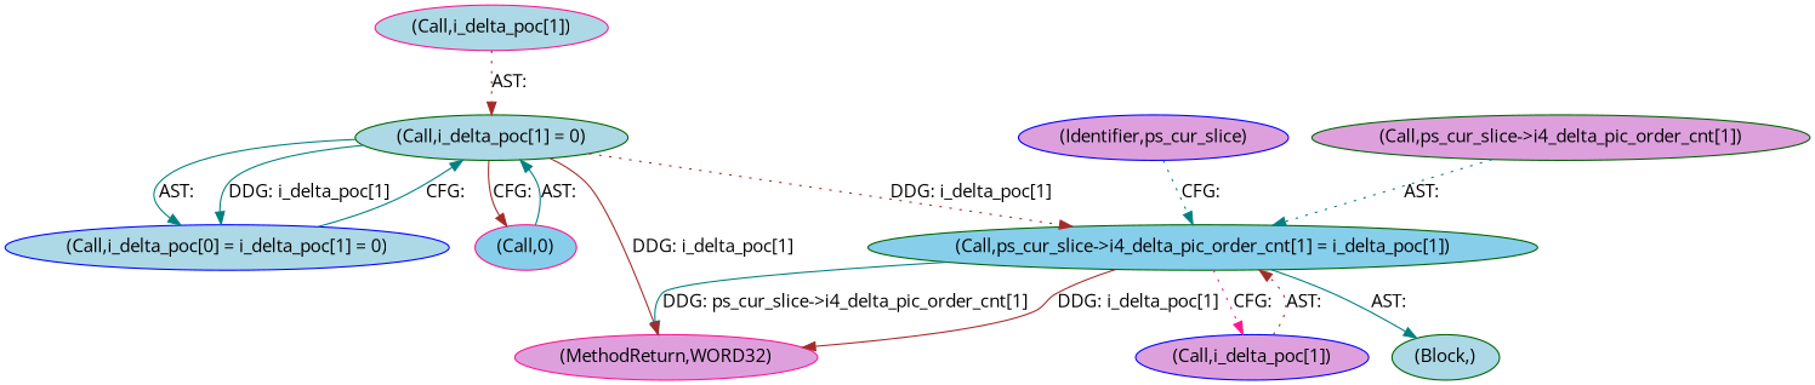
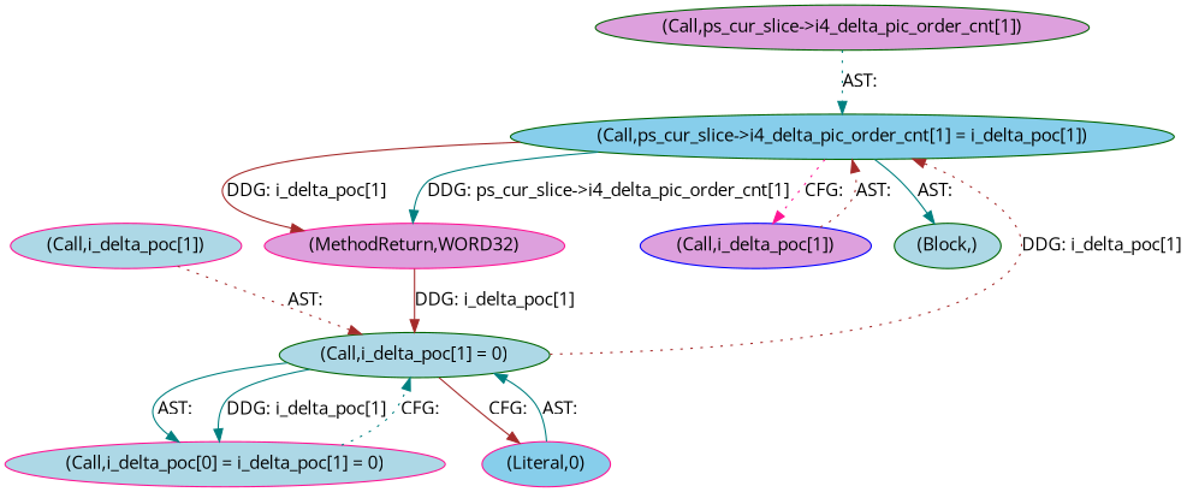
  digraph {
    fontname="Open Sans"
    node [color=darkgreen fillcolor=plum fontname="Open Sans" style=filled]
    edge [color=teal fontname="Open Sans" style=solid]
    n1 [fillcolor=skyblue label="(Call,ps_cur_slice->i4_delta_pic_order_cnt[1] = i_delta_poc[1])"]
    n2 [color=deeppink label="(MethodReturn,WORD32)"]
    n3 [color=blue label="(Call,i_delta_poc[1])"]
    n4 [fillcolor=lightblue label="(Block,)"]
    n5 [fillcolor=lightblue label="(Call,i_delta_poc[1] = 0)"]
-   n6 [color=blue fillcolor=lightblue label="(Call,i_delta_poc[0] = i_delta_poc[1] = 0)"]
-   n7 [color=deeppink fillcolor=skyblue label="(Call,0)"]
-   n8 [color=blue label="(Identifier,ps_cur_slice)"]
+   n6 [color=deeppink fillcolor=lightblue label="(Call,i_delta_poc[0] = i_delta_poc[1] = 0)"]
+   n7 [color=deeppink fillcolor=skyblue label="(Literal,0)"]
    n9 [label="(Call,ps_cur_slice->i4_delta_pic_order_cnt[1])"]
    n10 [color=deeppink fillcolor=lightblue label="(Call,i_delta_poc[1])"]
    n1 -> n2 [color=brown label="DDG: i_delta_poc[1]"]
    n1 -> n2 [label="DDG: ps_cur_slice->i4_delta_pic_order_cnt[1]"]
    n1 -> n3 [color=deeppink label="CFG: " style=dotted]
    n1 -> n4 [label="AST: "]
    n3 -> n1 [color=brown label="AST: " style=dotted]
    n5 -> n1 [color=brown label="DDG: i_delta_poc[1]" style=dotted]
-   n5 -> n2 [color=brown label="DDG: i_delta_poc[1]"]
+   n2 -> n5 [color=brown label="DDG: i_delta_poc[1]"]
    n5 -> n6 [label="AST: "]
    n5 -> n6 [label="DDG: i_delta_poc[1]"]
    n5 -> n7 [color=brown label="CFG: "]
-   n6 -> n5 [label="CFG: "]
+   n6 -> n5 [label="CFG: " style=dotted]
    n7 -> n5 [label="AST: "]
-   n8 -> n1 [label="CFG: " style=dotted]
    n9 -> n1 [label="AST: " style=dotted]
    n10 -> n5 [color=brown label="AST: " style=dotted]
  }
